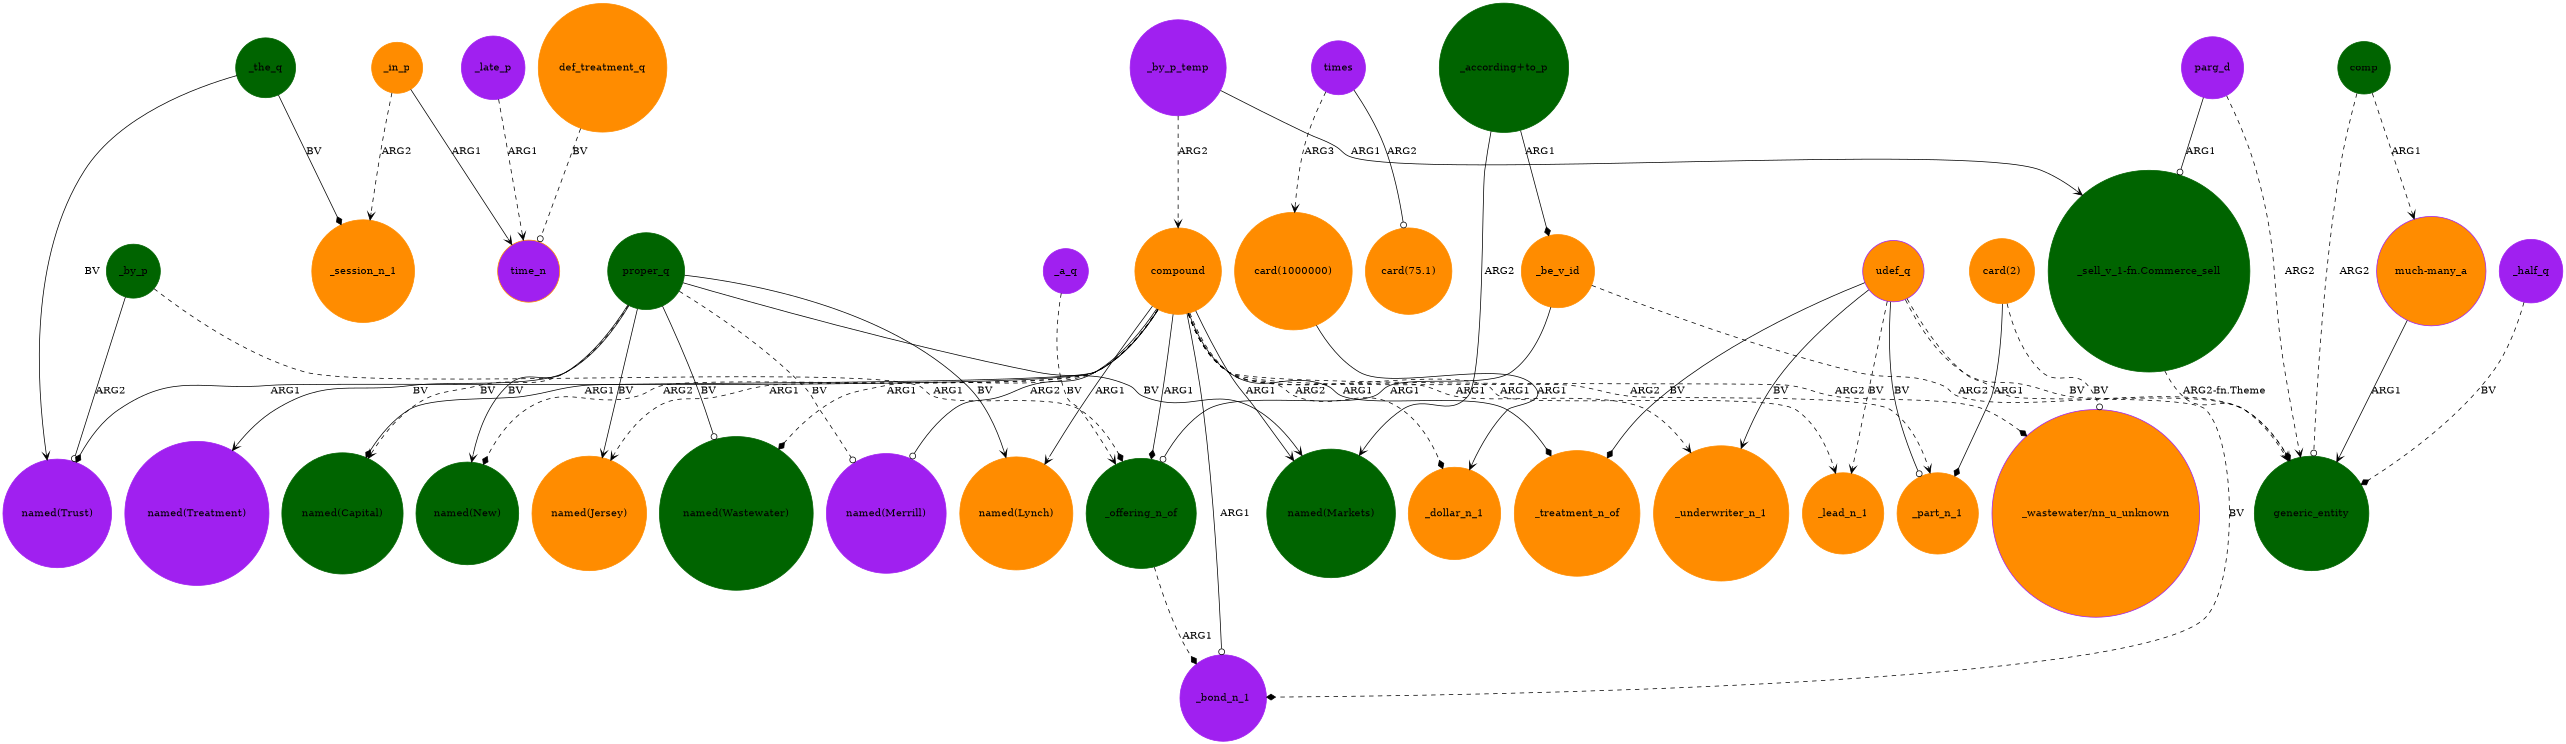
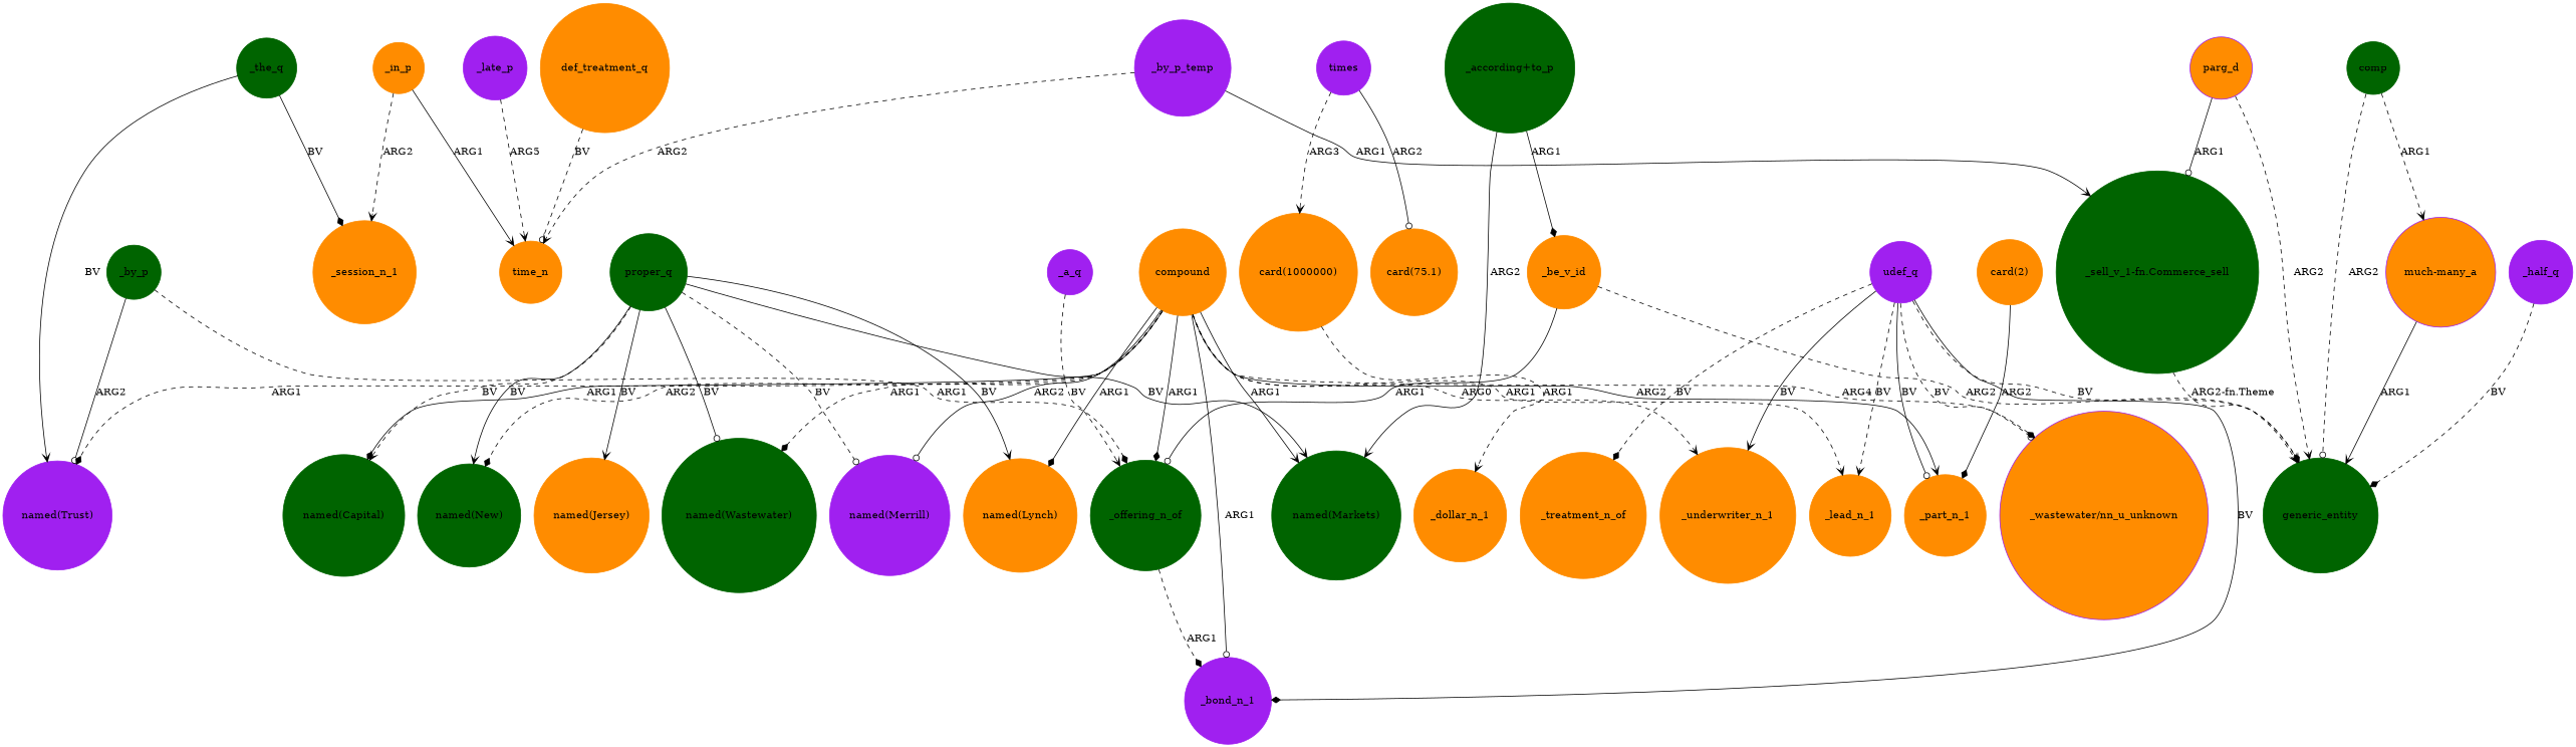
  digraph {
    node [color=darkorange shape=circle style=filled]
    edge [arrowhead=vee style=dashed]
    _by_p [color=darkgreen]
    _offering_n_of [color=darkgreen]
    "named(Trust)" [color=purple]
    _bond_n_1 [color=purple]
    _late_p [color=purple]
-   time_n [fillcolor=purple]
+   time_n
    "card(1000000)"
    _dollar_n_1
    compound
    _underwriter_n_1
    "named(Lynch)"
    "named(New)" [color=darkgreen]
    "named(Capital)" [color=darkgreen]
    _part_n_1
    "named(Markets)" [color=darkgreen]
    "named(Merrill)" [color=purple]
    _lead_n_1
    "named(Wastewater)" [color=darkgreen]
    "named(Jersey)"
    "_wastewater/nn_u_unknown" [color=purple fillcolor=darkorange]
    _treatment_n_of
-   "named(Treatment)" [color=purple]
    _be_v_id
    generic_entity [color=darkgreen]
-   udef_q [color=purple fillcolor=darkorange]
+   udef_q [color=purple]
    proper_q [color=darkgreen]
    _the_q [color=darkgreen]
    _session_n_1
    "much-many_a" [color=purple fillcolor=darkorange]
    "card(2)"
    _by_p_temp [color=purple]
    "_sell_v_1-fn.Commerce_sell" [color=darkgreen]
-   parg_d [color=purple]
+   parg_d [color=purple fillcolor=darkorange]
    "_according+to_p" [color=darkgreen]
    _in_p
    comp [color=darkgreen]
    _half_q [color=purple]
    times [color=purple]
    "card(75.1)"
    _a_q [color=purple]
    n41 [label=def_treatment_q]
    _by_p -> _offering_n_of [arrowhead=diamond label=ARG1]
    _by_p -> "named(Trust)" [arrowhead=odot label=ARG2 style=solid]
    _offering_n_of -> _bond_n_1 [arrowhead=diamond label=ARG1]
-   _late_p -> time_n [label=ARG1]
-   "card(1000000)" -> _dollar_n_1 [label=ARG1 style=solid]
+   _late_p -> time_n [label=ARG5]
+   "card(1000000)" -> _dollar_n_1 [label=ARG1]
    compound -> _offering_n_of [arrowhead=diamond label=ARG1 style=solid]
-   compound -> "named(Trust)" [arrowhead=diamond label=ARG1 style=solid]
+   compound -> "named(Trust)" [arrowhead=diamond label=ARG1]
    compound -> _bond_n_1 [arrowhead=odot label=ARG1 style=solid]
-   compound -> _dollar_n_1 [arrowhead=diamond label=ARG2]
-   compound -> _underwriter_n_1 [label=ARG1]
-   compound -> "named(Lynch)" [label=ARG1 style=solid]
+   compound -> _underwriter_n_1 [label=ARG0]
+   compound -> "named(Lynch)" [arrowhead=diamond label=ARG1 style=solid]
    compound -> "named(New)" [arrowhead=diamond label=ARG2]
    compound -> "named(Capital)" [arrowhead=diamond label=ARG1 style=solid]
-   compound -> _part_n_1 [label=ARG2]
+   compound -> _part_n_1 [label=ARG2 style=solid]
    compound -> "named(Markets)" [label=ARG1 style=solid]
    compound -> "named(Merrill)" [arrowhead=odot label=ARG2 style=solid]
    compound -> _lead_n_1 [label=ARG1]
    compound -> "named(Wastewater)" [arrowhead=diamond label=ARG1]
-   compound -> "named(Jersey)" [label=ARG1]
-   compound -> "_wastewater/nn_u_unknown" [arrowhead=diamond label=ARG2]
-   compound -> _treatment_n_of [arrowhead=diamond label=ARG1 style=solid]
+   compound -> "_wastewater/nn_u_unknown" [arrowhead=diamond label=ARG4]
    _be_v_id -> _offering_n_of [arrowhead=odot label=ARG1 style=solid]
    _be_v_id -> generic_entity [arrowhead=diamond label=ARG2]
-   udef_q -> _bond_n_1 [arrowhead=diamond label=BV]
+   udef_q -> _bond_n_1 [arrowhead=diamond label=BV style=solid]
    udef_q -> _underwriter_n_1 [label=BV style=solid]
    udef_q -> _part_n_1 [arrowhead=odot label=BV style=solid]
    udef_q -> _lead_n_1 [label=BV]
-   "card(2)" -> "_wastewater/nn_u_unknown" [arrowhead=odot label=BV]
-   udef_q -> _treatment_n_of [arrowhead=diamond label=BV style=solid]
+   udef_q -> "_wastewater/nn_u_unknown" [arrowhead=odot label=BV]
+   udef_q -> _treatment_n_of [arrowhead=diamond label=BV]
    udef_q -> generic_entity [label=BV]
    proper_q -> "named(Lynch)" [label=BV style=solid]
    proper_q -> "named(New)" [label=BV style=solid]
    proper_q -> "named(Capital)" [label=BV]
    proper_q -> "named(Markets)" [label=BV style=solid]
    proper_q -> "named(Merrill)" [arrowhead=odot label=BV]
    proper_q -> "named(Wastewater)" [arrowhead=odot label=BV style=solid]
    proper_q -> "named(Jersey)" [label=BV style=solid]
-   proper_q -> "named(Treatment)" [label=BV style=solid]
    _the_q -> "named(Trust)" [label=BV style=solid]
    _the_q -> _session_n_1 [arrowhead=diamond label=BV style=solid]
    "much-many_a" -> generic_entity [label=ARG1 style=solid]
-   "card(2)" -> _part_n_1 [arrowhead=diamond label=ARG1 style=solid]
-   _by_p_temp -> compound [label=ARG2]
+   "card(2)" -> _part_n_1 [arrowhead=diamond label=ARG2 style=solid]
+   _by_p_temp -> time_n [label=ARG2]
    _by_p_temp -> "_sell_v_1-fn.Commerce_sell" [label=ARG1 style=solid]
    "_sell_v_1-fn.Commerce_sell" -> generic_entity [label="ARG2-fn.Theme"]
    parg_d -> generic_entity [label=ARG2]
    parg_d -> "_sell_v_1-fn.Commerce_sell" [arrowhead=odot label=ARG1 style=solid]
    "_according+to_p" -> "named(Markets)" [label=ARG2 style=solid]
    "_according+to_p" -> _be_v_id [arrowhead=diamond label=ARG1 style=solid]
    _in_p -> time_n [label=ARG1 style=solid]
    _in_p -> _session_n_1 [label=ARG2]
    comp -> generic_entity [arrowhead=odot label=ARG2]
    comp -> "much-many_a" [label=ARG1]
    _half_q -> generic_entity [arrowhead=diamond label=BV]
    times -> "card(1000000)" [label=ARG3]
    times -> "card(75.1)" [arrowhead=odot label=ARG2 style=solid]
    _a_q -> _offering_n_of [label=BV]
    n41 -> time_n [arrowhead=odot label=BV]
  }
